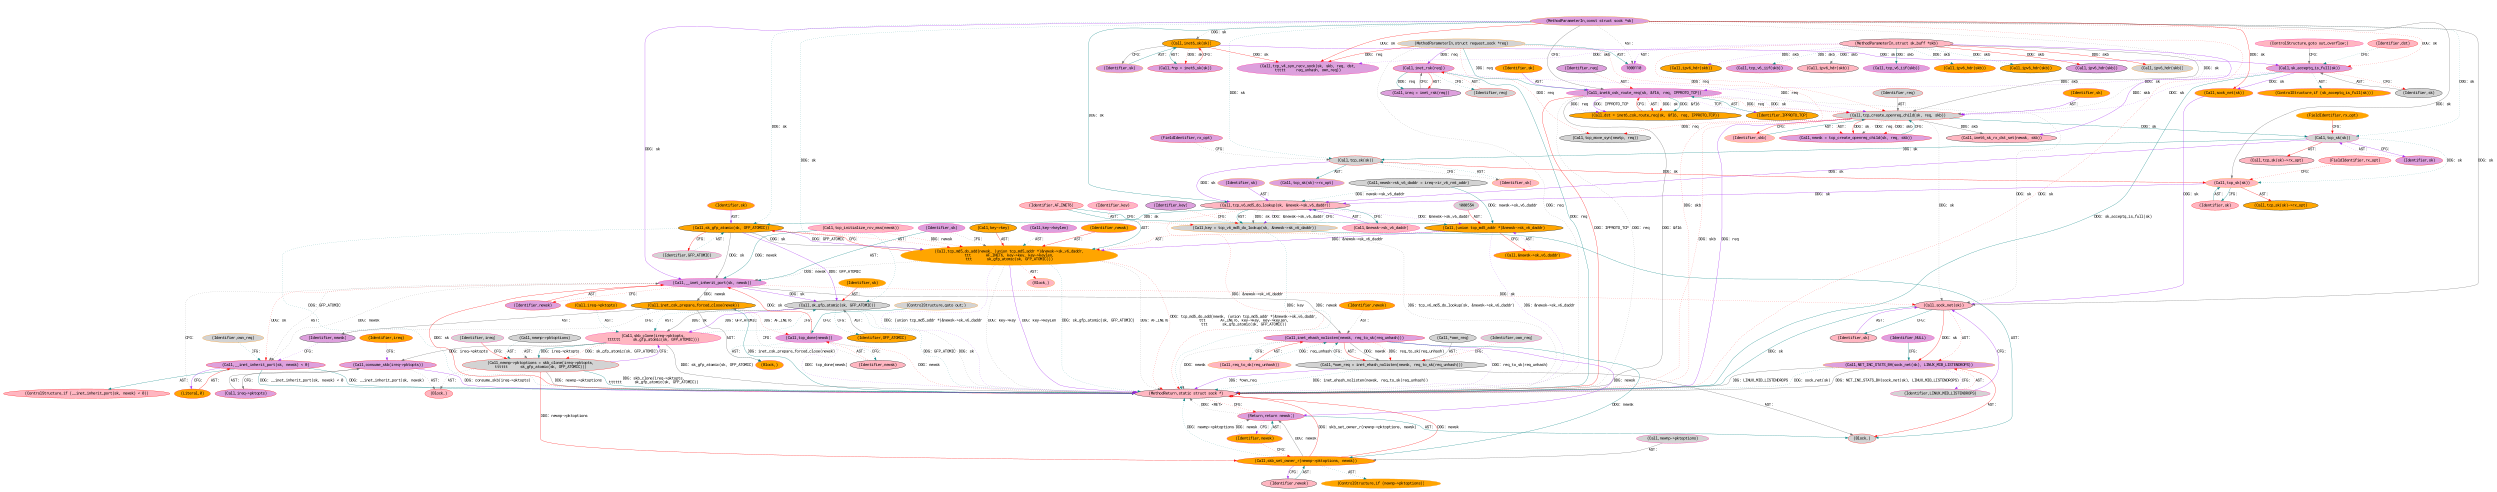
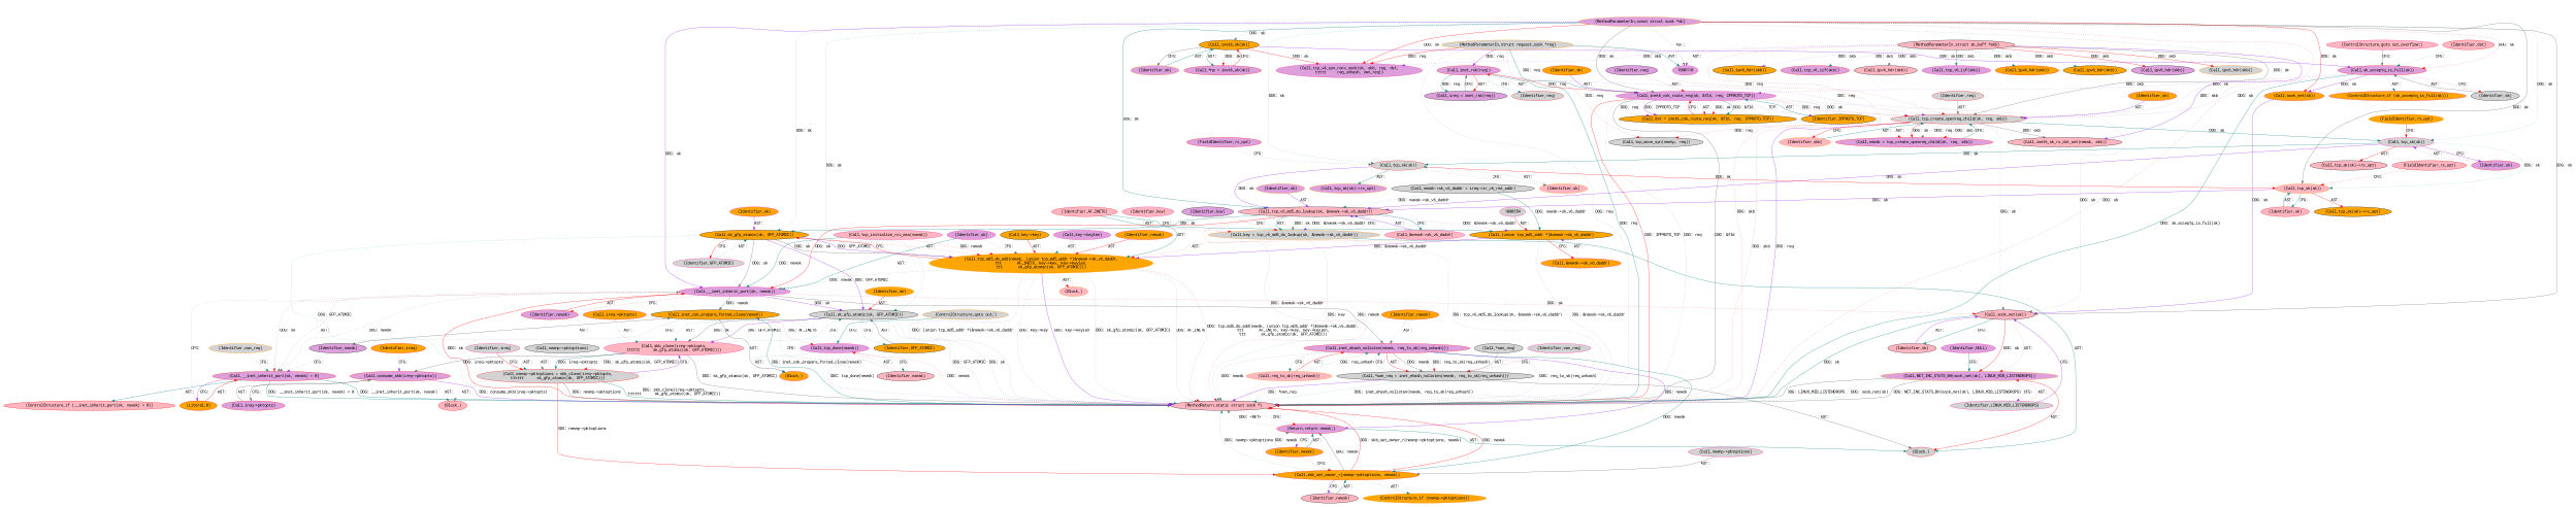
  digraph {
    fontname="Roboto Mono"
    node [color=black fillcolor=plum fontname="Roboto Mono" style=filled]
    edge [color=teal fontname="Roboto Mono" style=solid]
    n1 [color=darkorange fillcolor=lightpink label="(Call,tcp_sk(sk))"]
    n2 [fillcolor=lightpink label="(Call,tcp_v6_md5_do_lookup(sk, &newsk->sk_v6_daddr))"]
    n3 [fillcolor=orange label="(Call,tcp_sk(sk)->rx_opt)"]
    n4 [color=red fillcolor=lightpink label="(Identifier,sk)"]
    n5 [fillcolor=lightpink label="(MethodReturn,static struct sock *)"]
    n6 [color=deeppink label="(Call,__inet_inherit_port(sk, newsk))"]
    n7 [fillcolor=orange label="(Call,sk_gfp_atomic(sk, GFP_ATOMIC))"]
    n8 [color=darkorange fillcolor=lightgrey label="(Call,key = tcp_v6_md5_do_lookup(sk, &newsk->sk_v6_daddr))"]
    n9 [fillcolor=orange label="(Call,(union tcp_md5_addr *)&newsk->sk_v6_daddr)"]
    n10 [color=deeppink fillcolor=lightpink label="(Call,&newsk->sk_v6_daddr)"]
    n11 [color=deeppink fillcolor=lightgrey label="(Call,tcp_sk(sk))"]
    n12 [color=red fillcolor=lightgrey label="(Call,tcp_sk(sk))"]
    n13 [fillcolor=lightpink label="(Call,tcp_sk(sk)->rx_opt)"]
    n14 [color=red label="(Identifier,sk)"]
    n15 [color=darkorange label="(Call,tcp_sk(sk)->rx_opt)"]
    n16 [color=darkorange fillcolor=lightpink label="(Identifier,sk)"]
    n17 [color=red fillcolor=lightgrey label="(Call,tcp_create_openreq_child(sk, req, skb))"]
    n18 [fillcolor=lightpink label="(Call,sock_net(sk))"]
    n19 [fillcolor=lightgrey label="(Call,tcp_move_syn(newtp, req))"]
    n20 [color=darkorange fillcolor=lightpink label="(Identifier,skb)"]
    n21 [fillcolor=lightpink label="(Call,inet6_sk_rx_dst_set(newsk, skb))"]
    n22 [color=red label="(Call,newsk = tcp_create_openreq_child(sk, req, skb))"]
    n23 [color=darkorange label="(Call,NET_INC_STATS_BH(sock_net(sk), LINUX_MIB_LISTENDROPS))"]
    n24 [fillcolor=lightpink label="(Identifier,sk)"]
    n25 [color=red label="(Return,return newsk;)"]
    n26 [color=deeppink label="(Call,inet6_csk_route_req(sk, &fl6, req, IPPROTO_TCP))"]
    n27 [fillcolor=orange label="(Identifier,IPPROTO_TCP)"]
    n28 [fillcolor=orange label="(Call,dst = inet6_csk_route_req(sk, &fl6, req, IPPROTO_TCP))"]
    n29 [color=red label="(Call,sk_acceptq_is_full(sk))"]
    n30 [color=deeppink fillcolor=orange label="(Call,sock_net(sk))"]
    n31 [color=deeppink fillcolor=orange label="(ControlStructure,if (sk_acceptq_is_full(sk)))"]
    n32 [fillcolor=lightgrey label="(Identifier,sk)"]
    n33 [fillcolor=orange label="(Call,inet6_sk(sk))"]
    n34 [color=red label="(Call,*np = inet6_sk(sk))"]
    n35 [color=darkorange label="(Identifier,sk)"]
    n36 [color=deeppink label="(Call,tcp_v4_syn_recv_sock(sk, skb, req, dst,\n\t\t\t\t\t     req_unhash, own_req))"]
    n37 [color=darkorange label="(MethodParameterIn,const struct sock *sk)"]
    n38 [fillcolor=lightgrey label="(Call,sk_gfp_atomic(sk, GFP_ATOMIC))"]
    1000110 [color=deeppink]
    n40 [color=red label="(Call,__inet_inherit_port(sk, newsk) < 0)"]
    n41 [fillcolor=orange label="(Call,inet_csk_prepare_forced_close(newsk))"]
    n42 [color=red label="(Call,inet_ehash_nolisten(newsk, req_to_sk(req_unhash)))"]
    n43 [color=red label="(Identifier,newsk)"]
    n44 [color=deeppink fillcolor=lightpink label="(Call,skb_clone(ireq->pktopts,\n\t\t\t\t\t\t      sk_gfp_atomic(sk, GFP_ATOMIC)))"]
    n45 [fillcolor=orange label="(Identifier,GFP_ATOMIC)"]
    n46 [color=darkorange fillcolor=orange label="(Call,tcp_md5_do_add(newsk, (union tcp_md5_addr *)&newsk->sk_v6_daddr,\n\t\t\t       AF_INET6, key->key, key->keylen,\n\t\t\t       sk_gfp_atomic(sk, GFP_ATOMIC)))"]
    n47 [color=deeppink fillcolor=lightgrey label="(Identifier,GFP_ATOMIC)"]
    n48 [color=red label="(Call,inet_rsk(req))"]
    n49 [label="(Call,ireq = inet_rsk(req))"]
    n50 [color=red fillcolor=lightgrey label="(Identifier,req)"]
    n51 [color=darkorange fillcolor=lightgrey label="(MethodParameterIn,struct request_sock *req)"]
    n52 [fillcolor=lightpink label="(MethodParameterIn,struct sk_buff *skb)"]
    n53 [fillcolor=orange label="(Call,ipv6_hdr(skb))"]
    n54 [label="(Call,ipv6_hdr(skb))"]
    n55 [color=darkorange fillcolor=lightgrey label="(Call,ipv6_hdr(skb))"]
    n56 [fillcolor=orange label="(Call,ipv6_hdr(skb))"]
    n57 [color=red label="(Call,tcp_v6_iif(skb))"]
    n58 [fillcolor=lightpink label="(Call,ipv6_hdr(skb))"]
    n59 [color=deeppink label="(Call,tcp_v6_iif(skb))"]
    n60 [color=red fillcolor=orange label="(Call,ipv6_hdr(skb))"]
    n61 [color=red fillcolor=lightgrey label="(Block,)"]
    n62 [color=deeppink fillcolor=orange label="(Call,&newsk->sk_v6_daddr)"]
    n63 [color=darkorange fillcolor=lightpink label="(Block,)"]
    n64 [color=red fillcolor=lightpink label="(ControlStructure,if (__inet_inherit_port(sk, newsk) < 0))"]
    n65 [color=red fillcolor=orange label="(Literal,0)"]
    n66 [color=deeppink label="(Call,tcp_done(newsk))"]
    n67 [color=deeppink fillcolor=orange label="(Block,)"]
    n68 [label="(Identifier,newsk)"]
    n69 [fillcolor=lightgrey label="(Call,*own_req = inet_ehash_nolisten(newsk, req_to_sk(req_unhash)))"]
    n70 [color=red fillcolor=orange label="(Call,skb_set_owner_r(newnp->pktoptions, newsk))"]
    n71 [color=darkorange fillcolor=lightpink label="(Call,req_to_sk(req_unhash))"]
    n72 [fillcolor=lightpink label="(Identifier,newsk)"]
    n73 [fillcolor=lightpink label="(Identifier,newsk)"]
    n74 [color=darkorange fillcolor=orange label="(ControlStructure,if (newnp->pktoptions))"]
    n75 [color=deeppink fillcolor=orange label="(Identifier,newsk)"]
    n76 [color=red fillcolor=lightgrey label="(Call,newnp->pktoptions = skb_clone(ireq->pktopts,\n\t\t\t\t\t\t      sk_gfp_atomic(sk, GFP_ATOMIC)))"]
    n77 [color=red label="(Call,consume_skb(ireq->pktopts))"]
    n78 [color=red fillcolor=lightpink label="(Block,)"]
    n79 [color=red label="(Call,ireq->pktopts)"]
    n80 [color=deeppink fillcolor=lightgrey label="(Identifier,LINUX_MIB_LISTENDROPS)"]
    n81 [color=red fillcolor=orange label="(Identifier,sk)"]
    n82 [fillcolor=orange label="(Call,key->key)"]
    n83 [color=deeppink fillcolor=lightpink label="(ControlStructure,goto out_overflow;)"]
    n84 [color=darkorange label="(Identifier,sk)"]
    n85 [color=deeppink label="(Call,key->keylen)"]
    n86 [color=darkorange fillcolor=lightgrey label="(ControlStructure,goto out;)"]
    n87 [color=deeppink fillcolor=orange label="(Identifier,sk)"]
    n88 [color=deeppink fillcolor=orange label="(Call,ireq->pktopts)"]
    n89 [color=deeppink fillcolor=lightpink label="(Identifier,key)"]
    n90 [label="(Identifier,req)"]
    n91 [color=deeppink fillcolor=orange label="(Identifier,sk)"]
    n92 [color=red fillcolor=orange label="(Identifier,ireq)"]
    n93 [fillcolor=lightgrey label="(Call,newsk->sk_v6_daddr = ireq->ir_v6_rmt_addr)"]
    n94 [fillcolor=lightgrey label="(Call,*own_req)"]
    n95 [color=darkorange fillcolor=orange label="(FieldIdentifier,rx_opt)"]
    n96 [color=red fillcolor=lightpink label="(Identifier,AF_INET6)"]
    n97 [color=deeppink fillcolor=lightpink label="(Call,tcp_initialize_rcv_mss(newsk))"]
    n98 [color=red fillcolor=lightpink label="(Identifier,dst)"]
    n99 [color=darkorange fillcolor=orange label="(Identifier,sk)"]
    n100 [color=deeppink fillcolor=orange label="(Identifier,newsk)"]
    n101 [color=red fillcolor=lightgrey label="(Identifier,req)"]
    n102 [color=red fillcolor=lightpink label="(FieldIdentifier,rx_opt)"]
    n103 [color=deeppink label="(Identifier,NULL)"]
    n104 [color=deeppink fillcolor=lightgrey label="(Identifier,own_req)"]
    n105 [color=red label="(FieldIdentifier,rx_opt)"]
    n106 [label="(Identifier,key)"]
    n107 [color=deeppink fillcolor=lightgrey label="(Identifier,ireq)"]
    n108 [color=deeppink label="(Identifier,sk)"]
    n109 [fillcolor=lightgrey label="(Call,newnp->pktoptions)"]
    n110 [color=deeppink fillcolor=lightgrey label="(Call,newnp->pktoptions)"]
    n111 [color=red fillcolor=orange label="(Identifier,newsk)"]
    n112 [color=darkorange fillcolor=lightgrey label="(Identifier,own_req)"]
    1000554 [color=deeppink fillcolor=lightgrey]
    n1 -> n2 [color=purple label="DDG: sk"]
    n1 -> n3 [color=red label="AST: "]
    n1 -> n4 [label="CFG: "]
    n2 -> n5 [color=red label="DDG: &newsk->sk_v6_daddr" style=dotted]
-   n66 -> n6 [color=red label="DDG: sk"]
+   n2 -> n6 [color=red label="DDG: sk"]
    n2 -> n7 [label="DDG: sk"]
    n2 -> n8 [label="AST: "]
    n2 -> n8 [color=gray40 label="DDG: sk" style=dotted]
    n2 -> n8 [color=purple label="DDG: &newsk->sk_v6_daddr" style=dotted]
    n2 -> n9 [color=purple label="DDG: &newsk->sk_v6_daddr" style=dotted]
    n2 -> n10 [label="CFG: "]
    n4 -> n1 [label="AST: "]
    n5 -> n25 [color=red label="CFG: " style=dotted]
    n6 -> n5 [color=red label="DDG: sk"]
    n6 -> n18 [color=red label="DDG: sk" style=dotted]
    n6 -> n38 [color=purple label="DDG: sk"]
    n6 -> n40 [color=gray40 label="AST: " style=dotted]
    n6 -> n40 [color=red label="DDG: sk" style=dotted]
    n6 -> n40 [color=gray40 label="DDG: newsk" style=dotted]
    n6 -> n41 [color=gray40 label="DDG: newsk"]
    n6 -> n42 [color=gray40 label="DDG: newsk"]
    n6 -> n43 [color=red label="CFG: " style=dotted]
    n7 -> n5 [label="DDG: GFP_ATOMIC" style=dotted]
    n7 -> n6 [color=gray40 label="DDG: sk"]
    n7 -> n38 [color=purple label="DDG: GFP_ATOMIC"]
    n7 -> n46 [color=red label="AST: " style=dotted]
    n7 -> n46 [color=gray40 label="DDG: sk"]
    n7 -> n46 [color=purple label="DDG: GFP_ATOMIC"]
    n7 -> n47 [color=red label="CFG: "]
    n8 -> n2 [label="CFG: " style=dotted]
    n8 -> n5 [color=gray40 label="DDG: tcp_v6_md5_do_lookup(sk, &newsk->sk_v6_daddr)" style=dotted]
    n8 -> n5 [label="DDG: key" style=dotted]
    n8 -> n61 [label="AST: "]
    n9 -> n5 [color=purple label="DDG: &newsk->sk_v6_daddr" style=dotted]
    n9 -> n46 [color=red label="AST: " style=dotted]
    n9 -> n46 [color=purple label="DDG: &newsk->sk_v6_daddr"]
    n9 -> n62 [color=red label="CFG: "]
    n10 -> n2 [color=purple label="AST: "]
    n11 -> n1 [label="DDG: sk" style=dotted]
    n11 -> n2 [color=purple label="DDG: sk"]
    n11 -> n12 [label="DDG: sk"]
    n11 -> n13 [color=red label="AST: "]
    n11 -> n14 [color=purple label="CFG: "]
    n12 -> n1 [color=red label="DDG: sk"]
    n12 -> n2 [color=purple label="DDG: sk"]
    n12 -> n15 [label="AST: "]
    n12 -> n16 [color=gray40 label="CFG: " style=dotted]
    n14 -> n11 [color=purple label="AST: " style=dotted]
    n16 -> n12 [label="AST: " style=dotted]
    n17 -> n5 [color=purple label="DDG: req"]
    n17 -> n5 [color=red label="DDG: skb" style=dotted]
    n17 -> n11 [label="DDG: sk"]
    n17 -> n18 [color=gray40 label="DDG: sk" style=dotted]
    n17 -> n19 [color=red label="DDG: req" style=dotted]
    n17 -> n20 [color=red label="CFG: "]
    n17 -> n21 [color=gray40 label="DDG: skb"]
    n17 -> n22 [color=red label="AST: " style=dotted]
    n17 -> n22 [color=red label="DDG: sk"]
    n17 -> n22 [color=gray40 label="DDG: req" style=dotted]
    n17 -> n22 [color=red label="DDG: skb" style=dotted]
    n18 -> n5 [label="DDG: sk"]
    n18 -> n23 [color=red label="AST: " style=dotted]
    n18 -> n23 [color=red label="DDG: sk"]
    n18 -> n24 [label="CFG: "]
    n20 -> n17 [label="AST: "]
    n22 -> n17 [label="CFG: "]
    n23 -> n5 [color=gray40 label="DDG: LINUX_MIB_LISTENDROPS"]
    n23 -> n5 [label="DDG: sock_net(sk)" style=dotted]
    n23 -> n5 [color=gray40 label="DDG: NET_INC_STATS_BH(sock_net(sk), LINUX_MIB_LISTENDROPS)"]
    n23 -> n61 [color=red label="AST: "]
    n23 -> n80 [color=purple label="CFG: " style=dotted]
    n24 -> n18 [color=purple label="AST: "]
    n25 -> n5 [color=gray40 label="DDG: <RET>" style=dotted]
    n25 -> n61 [label="AST: "]
    n25 -> n75 [color=purple label="CFG: " style=dotted]
    n26 -> n5 [color=gray40 label="DDG: &fl6"]
    n26 -> n5 [color=red label="DDG: IPPROTO_TCP"]
    n26 -> n5 [color=gray40 label="DDG: req" style=dotted]
    n26 -> n17 [color=purple label="DDG: sk" style=dotted]
    n26 -> n17 [color=red label="DDG: req" style=dotted]
    n26 -> n18 [color=gray40 label="DDG: sk" style=dotted]
    n26 -> n27 [color=purple label="TCP: " style=dotted]
    n26 -> n28 [color=red label="AST: " style=dotted]
    n26 -> n28 [color=red label="DDG: sk" style=dotted]
    n26 -> n28 [label="DDG: &fl6"]
    n26 -> n28 [color=purple label="DDG: req" style=dotted]
    n26 -> n28 [color=purple label="DDG: IPPROTO_TCP"]
    n27 -> n26 [label="AST: "]
    n28 -> n26 [color=red label="CFG: "]
    n29 -> n5 [label="DDG: sk_acceptq_is_full(sk)"]
    n29 -> n17 [color=purple label="DDG: sk" style=dotted]
    n29 -> n26 [color=purple label="DDG: sk" style=dotted]
    n29 -> n30 [color=purple label="DDG: sk"]
    n29 -> n31 [label="AST: " style=dotted]
    n29 -> n32 [color=red label="CFG: " style=dotted]
    n30 -> n18 [color=purple label="DDG: sk"]
    n32 -> n29 [color=gray40 label="AST: "]
    n33 -> n29 [color=purple label="DDG: sk"]
    n33 -> n34 [label="AST: "]
    n33 -> n34 [color=red label="DDG: sk" style=dotted]
    n33 -> n35 [color=gray40 label="CFG: "]
    n33 -> n36 [color=red label="DDG: sk"]
    n34 -> n33 [color=red label="CFG: "]
    n35 -> n33 [label="AST: "]
    n37 -> n1 [color=gray40 label="DDG: sk"]
    n37 -> n2 [label="DDG: sk"]
    n37 -> n5 [color=red label="DDG: sk" style=dotted]
    n37 -> n6 [color=purple label="DDG: sk"]
    n37 -> n7 [label="DDG: sk" style=dotted]
    n37 -> n11 [label="DDG: sk" style=dotted]
    n37 -> n12 [label="DDG: sk" style=dotted]
    n37 -> n17 [color=gray40 label="DDG: sk" style=dotted]
    n37 -> n18 [color=gray40 label="DDG: sk"]
-   n37 -> n26 [color=gray40 label="CFG: "]
+   n37 -> n26 [color=gray40 label="DDG: sk"]
    n37 -> n29 [color=red label="DDG: sk" style=dotted]
    n37 -> n30 [color=red label="DDG: sk"]
    n37 -> n33 [color=gray40 label="DDG: sk" style=dotted]
    n37 -> n36 [color=red label="DDG: sk"]
    n37 -> n38 [label="DDG: sk" style=dotted]
    n37 -> 1000110 [color=gray40 label="AST: " style=dotted]
    n38 -> n5 [label="DDG: GFP_ATOMIC" style=dotted]
    n38 -> n5 [color=gray40 label="DDG: sk" style=dotted]
    n38 -> n44 [label="AST: " style=dotted]
    n38 -> n44 [color=gray40 label="DDG: sk"]
    n38 -> n44 [color=purple label="DDG: GFP_ATOMIC"]
    n38 -> n45 [label="CFG: " style=dotted]
    n40 -> n5 [label="DDG: __inet_inherit_port(sk, newsk)"]
    n40 -> n5 [label="DDG: __inet_inherit_port(sk, newsk) < 0"]
    n40 -> n64 [label="AST: "]
    n40 -> n65 [color=purple label="CFG: "]
    n41 -> n5 [label="DDG: inet_csk_prepare_forced_close(newsk)"]
    n41 -> n66 [color=red label="DDG: AF_INET6" style=dotted]
    n41 -> n67 [color=gray40 label="AST: "]
    n41 -> n68 [color=gray40 label="CFG: " style=dotted]
    n42 -> n5 [color=purple label="DDG: req_to_sk(req_unhash)" style=dotted]
    n42 -> n5 [color=gray40 label="DDG: newsk" style=dotted]
    n42 -> n25 [color=purple label="DDG: newsk"]
    n42 -> n69 [color=red label="AST: "]
    n42 -> n69 [color=gray40 label="DDG: newsk"]
    n42 -> n69 [color=red label="DDG: req_to_sk(req_unhash)" style=dotted]
    n42 -> n70 [label="DDG: newsk"]
    n42 -> n71 [label="CFG: " style=dotted]
    n43 -> n6 [color=red label="AST: "]
    n44 -> n5 [color=gray40 label="DDG: sk_gfp_atomic(sk, GFP_ATOMIC)"]
    n44 -> n38 [label="CFG: " style=dotted]
    n44 -> n76 [color=gray40 label="AST: " style=dotted]
    n44 -> n76 [label="DDG: ireq->pktopts"]
    n44 -> n76 [color=red label="DDG: sk_gfp_atomic(sk, GFP_ATOMIC)" style=dotted]
    n44 -> n77 [color=gray40 label="DDG: ireq->pktopts"]
    n45 -> n38 [color=gray40 label="AST: "]
    n46 -> n5 [color=purple label="DDG: (union tcp_md5_addr *)&newsk->sk_v6_daddr" style=dotted]
    n46 -> n5 [color=gray40 label="DDG: key->key" style=dotted]
    n46 -> n5 [color=purple label="DDG: key->keylen"]
    n46 -> n5 [label="DDG: sk_gfp_atomic(sk, GFP_ATOMIC)" style=dotted]
    n46 -> n5 [color=gray40 label="DDG: AF_INET6" style=dotted]
    n46 -> n5 [color=red label="DDG: tcp_md5_do_add(newsk, (union tcp_md5_addr *)&newsk->sk_v6_daddr,\n\t\t\t       AF_INET6, key->key, key->keylen,\n\t\t\t       sk_gfp_atomic(sk, GFP_ATOMIC))" style=dotted]
    n46 -> n6 [color=gray40 label="DDG: newsk" style=dotted]
    n46 -> n7 [color=red label="CFG: "]
    n46 -> n63 [color=red label="AST: " style=dotted]
    n47 -> n7 [label="AST: " style=dotted]
    n48 -> n5 [label="DDG: req"]
    n48 -> n17 [color=purple label="DDG: req" style=dotted]
+   n48 -> n26 [color=red label="DDG: req"]
    n48 -> n49 [color=red label="AST: "]
    n48 -> n49 [label="DDG: req"]
    n48 -> n50 [label="CFG: " style=dotted]
    n49 -> n48 [color=gray40 label="CFG: "]
    n50 -> n48 [color=red label="AST: " style=dotted]
    n51 -> n5 [color=gray40 label="DDG: req" style=dotted]
    n51 -> n17 [color=red label="DDG: req" style=dotted]
    n51 -> n19 [color=red label="DDG: req" style=dotted]
    n51 -> n26 [label="DDG: req"]
    n51 -> n36 [color=red label="DDG: req"]
    n51 -> 1000110 [label="AST: "]
    n51 -> n48 [color=purple label="DDG: req"]
    n52 -> n5 [color=red label="DDG: skb" style=dotted]
    n52 -> n17 [color=gray40 label="DDG: skb"]
    n52 -> n21 [color=purple label="DDG: skb"]
    n52 -> n36 [color=purple label="DDG: skb" style=dotted]
    n52 -> 1000110 [color=purple label="AST: " style=dotted]
    n52 -> n53 [label="DDG: skb" style=dotted]
    n52 -> n54 [color=red label="DDG: skb"]
    n52 -> n55 [color=red label="DDG: skb"]
    n52 -> n56 [color=purple label="DDG: skb" style=dotted]
    n52 -> n57 [label="DDG: skb" style=dotted]
    n52 -> n58 [color=gray40 label="DDG: skb" style=dotted]
    n52 -> n59 [label="DDG: skb"]
    n52 -> n60 [label="DDG: skb" style=dotted]
    n62 -> n9 [color=purple label="AST: " style=dotted]
    n65 -> n6 [color=gray40 label="CFG: " style=dotted]
    n65 -> n40 [color=red label="AST: "]
    n66 -> n5 [color=red label="DDG: newsk" style=dotted]
    n66 -> n5 [color=purple label="DDG: tcp_done(newsk)" style=dotted]
    n66 -> n67 [label="AST: " style=dotted]
    n66 -> n72 [label="CFG: " style=dotted]
    n68 -> n40 [color=purple label="CFG: " style=dotted]
    n68 -> n41 [color=gray40 label="AST: "]
    n69 -> n5 [label="DDG: inet_ehash_nolisten(newsk, req_to_sk(req_unhash))" style=dotted]
    n69 -> n5 [color=purple label="DDG: *own_req"]
    n69 -> n42 [label="CFG: " style=dotted]
    n69 -> n61 [color=gray40 label="AST: "]
    n70 -> n5 [color=red label="DDG: skb_set_owner_r(newnp->pktoptions, newsk)"]
    n70 -> n5 [color=red label="DDG: newsk"]
    n70 -> n5 [label="DDG: newnp->pktoptions" style=dotted]
    n70 -> n25 [color=gray40 label="DDG: newsk"]
    n70 -> n73 [color=purple label="CFG: "]
    n70 -> n74 [label="AST: " style=dotted]
    n71 -> n42 [color=red label="AST: "]
    n71 -> n42 [label="DDG: req_unhash" style=dotted]
    n72 -> n41 [color=gray40 label="CFG: " style=dotted]
    n72 -> n66 [color=red label="AST: " style=dotted]
    n73 -> n70 [label="AST: "]
    n75 -> n25 [label="AST: "]
    n75 -> n25 [color=gray40 label="DDG: newsk" style=dotted]
    n75 -> n70 [color=red label="CFG: " style=dotted]
    n76 -> n5 [label="DDG: skb_clone(ireq->pktopts,\n\t\t\t\t\t\t      sk_gfp_atomic(sk, GFP_ATOMIC))"]
    n76 -> n5 [color=gray40 label="DDG: newnp->pktoptions"]
    n76 -> n44 [color=purple label="CFG: "]
    n76 -> n70 [color=red label="DDG: newnp->pktoptions"]
    n76 -> n78 [color=gray40 label="AST: " style=dotted]
    n77 -> n5 [color=purple label="DDG: consume_skb(ireq->pktopts)"]
    n77 -> n78 [color=gray40 label="AST: " style=dotted]
    n77 -> n79 [color=gray40 label="CFG: "]
    n79 -> n77 [color=gray40 label="AST: "]
    n80 -> n18 [color=purple label="CFG: "]
    n80 -> n23 [color=red label="AST: " style=dotted]
    n81 -> n26 [color=purple label="AST: "]
    n82 -> n46 [color=red label="AST: "]
    n83 -> n29 [color=gray40 label="CFG: "]
    n84 -> n2 [color=purple label="AST: "]
    n85 -> n46 [label="AST: " style=dotted]
    n86 -> n66 [label="CFG: "]
    n87 -> n7 [color=purple label="AST: "]
    n88 -> n44 [label="AST: " style=dotted]
    n89 -> n8 [color=red label="AST: " style=dotted]
    n90 -> n26 [color=red label="AST: " style=dotted]
    n91 -> n17 [color=purple label="AST: "]
    n92 -> n77 [color=purple label="CFG: " style=dotted]
    n93 -> n2 [label="DDG: newsk->sk_v6_daddr" style=dotted]
    n93 -> n9 [label="DDG: newsk->sk_v6_daddr"]
    n94 -> n69 [color=gray40 label="AST: "]
    n95 -> n11 [color=red label="CFG: "]
    n96 -> n9 [label="CFG: "]
    n96 -> n46 [label="AST: "]
    n97 -> n6 [label="DDG: newsk"]
    n97 -> n46 [color=red label="DDG: newsk" style=dotted]
    n98 -> n29 [label="CFG: " style=dotted]
    n99 -> n38 [color=red label="AST: "]
    n100 -> n46 [color=red label="AST: "]
    n101 -> n17 [color=gray40 label="AST: "]
    n102 -> n1 [color=red label="CFG: " style=dotted]
    n103 -> n23 [label="CFG: "]
    n104 -> n69 [color=red label="CFG: " style=dotted]
    n105 -> n12 [color=gray40 label="CFG: " style=dotted]
    n106 -> n8 [color=red label="CFG: " style=dotted]
    n107 -> n76 [color=red label="CFG: "]
    n108 -> n6 [label="AST: "]
    n108 -> n46 [color=gray40 label="CFG: " style=dotted]
    n109 -> n76 [label="AST: " style=dotted]
    n110 -> n70 [color=gray40 label="AST: "]
    n111 -> n42 [color=gray40 label="AST: " style=dotted]
    n112 -> n40 [label="CFG: " style=dotted]
    1000554 -> n9 [color=red label="AST: "]
  }
